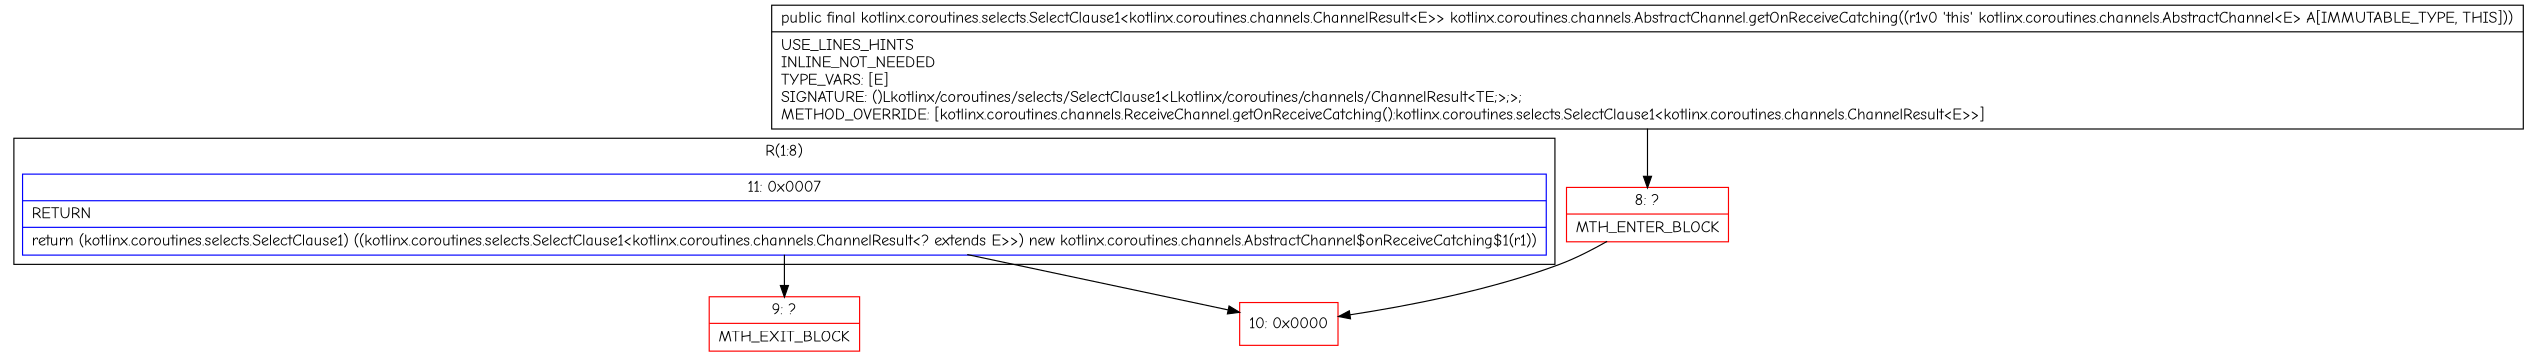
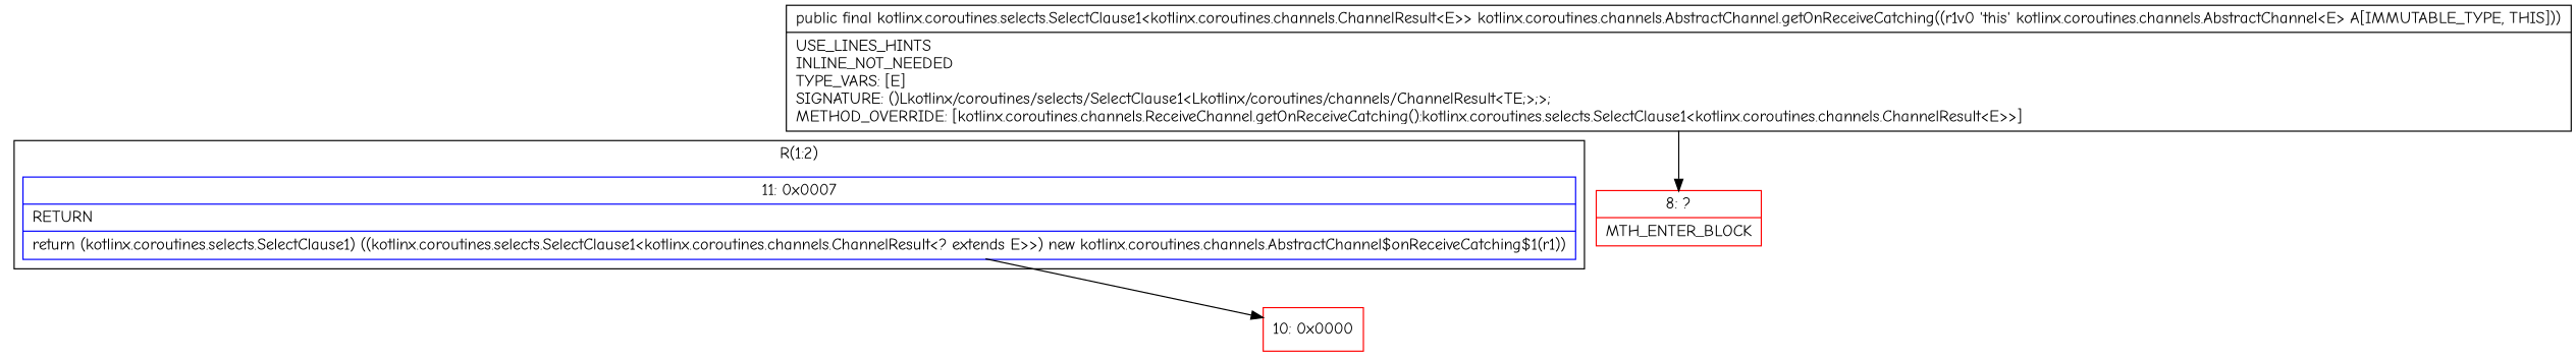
  digraph {
    fontname="Comic Neue"
    node [color=red fontname="Comic Neue" shape=record]
    edge [fontname="Comic Neue"]
    n1 [color=blue label="{11\:\ 0x0007|RETURN\l|return (kotlinx.coroutines.selects.SelectClause1) ((kotlinx.coroutines.selects.SelectClause1\<kotlinx.coroutines.channels.ChannelResult\<? extends E\>\>) new kotlinx.coroutines.channels.AbstractChannel$onReceiveCatching$1(r1))\l}"]
-   n2 [label="{9\:\ ?|MTH_EXIT_BLOCK\l}"]
    n3 [label="{10\:\ 0x0000}"]
    n4 [label="{8\:\ ?|MTH_ENTER_BLOCK\l}"]
    n5 [label="{public final kotlinx.coroutines.selects.SelectClause1\<kotlinx.coroutines.channels.ChannelResult\<E\>\> kotlinx.coroutines.channels.AbstractChannel.getOnReceiveCatching((r1v0 'this' kotlinx.coroutines.channels.AbstractChannel\<E\> A[IMMUTABLE_TYPE, THIS]))  | USE_LINES_HINTS\lINLINE_NOT_NEEDED\lTYPE_VARS: [E]\lSIGNATURE: ()Lkotlinx\/coroutines\/selects\/SelectClause1\<Lkotlinx\/coroutines\/channels\/ChannelResult\<TE;\>;\>;\lMETHOD_OVERRIDE: [kotlinx.coroutines.channels.ReceiveChannel.getOnReceiveCatching():kotlinx.coroutines.selects.SelectClause1\<kotlinx.coroutines.channels.ChannelResult\<E\>\>]\l}" color=""]
    subgraph cluster_1 {
-     label="R(1:8)"
+     label="R(1:2)"
      n1
    }
-   n1 -> n2
    n1 -> n3
-   n4 -> n3
    n5 -> n4
  }
